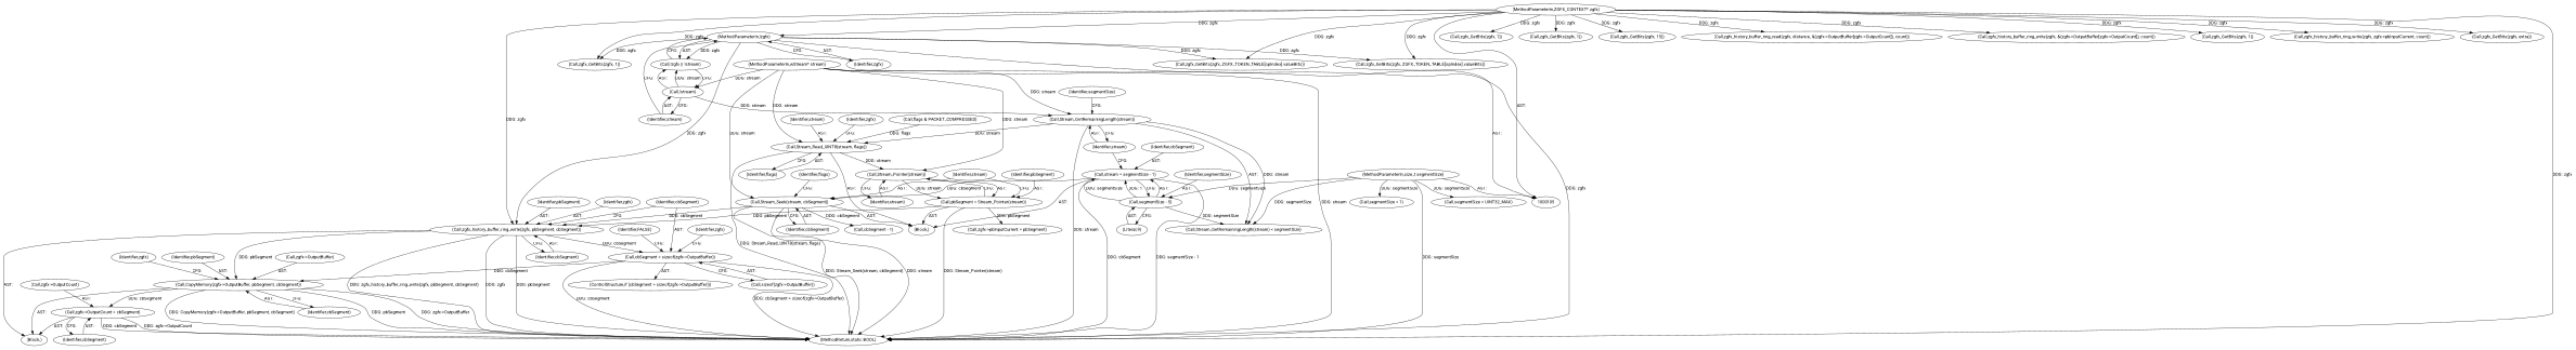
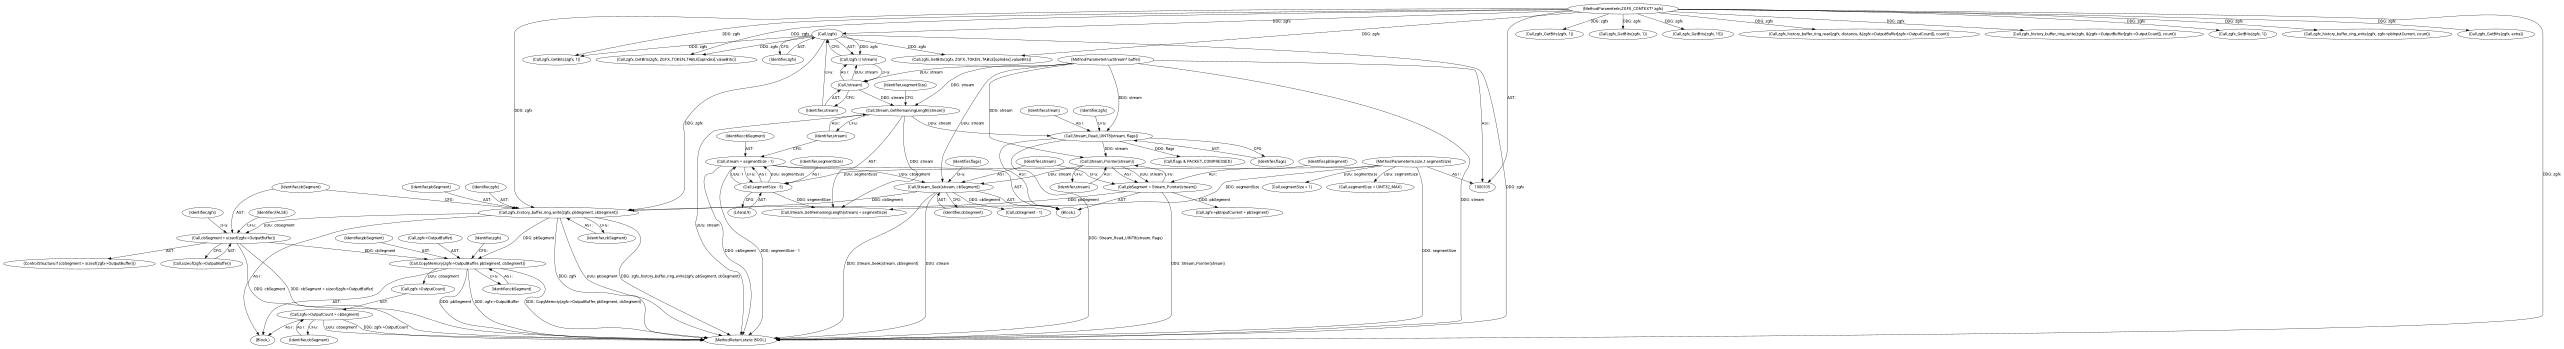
  digraph {
    fontname=Roboto
    node [fontname=Roboto]
    edge [fontname=Roboto]
    n1 [label="(Call,CopyMemory(zgfx->OutputBuffer, pbSegment, cbSegment))"]
    n2 [label="(Call,zgfx->OutputCount = cbSegment)"]
    n3 [label="(MethodReturn,static BOOL)"]
    n4 [label="(Block,)"]
    n5 [label="(Identifier,cbSegment)"]
    n6 [label="(Identifier,cbSegment)"]
    n7 [label="(Call,zgfx_history_buffer_ring_write(zgfx, pbSegment, cbSegment))"]
    n8 [label="(Call,cbSegment > sizeof(zgfx->OutputBuffer))"]
    n9 [label="(Identifier,cbSegment)"]
    n10 [label="(ControlStructure,if (cbSegment > sizeof(zgfx->OutputBuffer)))"]
    n11 [label="(Call,sizeof(zgfx->OutputBuffer))"]
-   n12 [label="(MethodParameterIn,!zgfx)"]
+   n12 [label="(Call,!zgfx)"]
    n13 [label="(Call,zgfx_GetBits(zgfx, 1))"]
    n14 [label="(Identifier,zgfx)"]
    n15 [label="(Call,zgfx_GetBits(zgfx, ZGFX_TOKEN_TABLE[opIndex].valueBits))"]
    n16 [label="(Call,zgfx_GetBits(zgfx, ZGFX_TOKEN_TABLE[opIndex].valueBits))"]
    n17 [label="(Call,!zgfx || !stream)"]
    n18 [label="(Call,!stream)"]
    n19 [label="(MethodParameterIn,ZGFX_CONTEXT* zgfx)"]
    n20 [label="(Call,zgfx_GetBits(zgfx, 1))"]
    n21 [label="(Call,zgfx_GetBits(zgfx, 1))"]
    n22 [label="(Call,zgfx_GetBits(zgfx, 15))"]
    n23 [label="(Call,zgfx_history_buffer_ring_read(zgfx, distance, &(zgfx->OutputBuffer[zgfx->OutputCount]), count))"]
    n24 [label="(Call,zgfx_history_buffer_ring_write(zgfx, &(zgfx->OutputBuffer[zgfx->OutputCount]), count))"]
    n25 [label="(Call,zgfx_GetBits(zgfx, 1))"]
    n26 [label="(Call,zgfx_history_buffer_ring_write(zgfx, zgfx->pbInputCurrent, count))"]
    n27 [label="(Call,zgfx_GetBits(zgfx, extra))"]
    1000105
    n29 [label="(Call,pbSegment = Stream_Pointer(stream))"]
    n30 [label="(Call,Stream_Pointer(stream))"]
    n31 [label="(Call,zgfx->pbInputCurrent = pbSegment)"]
    n32 [label="(Block,)"]
    n33 [label="(Call,Stream_Seek(stream, cbSegment))"]
    n34 [label="(Identifier,stream)"]
    n35 [label="(Identifier,cbSegment)"]
    n36 [label="(Call,cbSegment - 1)"]
    n37 [label="(Call,Stream_Read_UINT8(stream, flags))"]
    n38 [label="(Identifier,flags)"]
    n39 [label="(Call,flags & PACKET_COMPRESSED)"]
    n40 [label="(Call,Stream_GetRemainingLength(stream))"]
    n41 [label="(Identifier,stream)"]
    n42 [label="(Call,Stream_GetRemainingLength(stream) < segmentSize)"]
    n43 [label="(Call,stream = segmentSize - 1)"]
    n44 [label="(Identifier,stream)"]
-   n45 [label="(MethodParameterIn,wStream* stream)"]
+   n45 [label="(MethodParameterIn,wStream* buffer)"]
    n46 [label="(Call,segmentSize - 5)"]
    n47 [label="(Literal,9)"]
    n48 [label="(MethodParameterIn,size_t segmentSize)"]
    n49 [label="(Call,segmentSize > UINT32_MAX)"]
    n50 [label="(Call,segmentSize < 1)"]
    n51 [label="(Identifier,stream)"]
    n52 [label="(Identifier,flags)"]
    n53 [label="(Identifier,pbSegment)"]
    n54 [label="(Identifier,stream)"]
    n55 [label="(Call,zgfx->OutputCount)"]
    n56 [label="(Identifier,pbSegment)"]
    n57 [label="(Identifier,zgfx)"]
    n58 [label="(Identifier,zgfx)"]
    n59 [label="(Call,zgfx->OutputBuffer)"]
    n60 [label="(Identifier,zgfx)"]
    n61 [label="(Identifier,cbSegment)"]
    n62 [label="(Identifier,segmentSize)"]
    n63 [label="(Identifier,zgfx)"]
    n64 [label="(Identifier,cbSegment)"]
    n65 [label="(Identifier,FALSE)"]
    n66 [label="(Identifier,pbSegment)"]
    n67 [label="(Identifier,segmentSize)"]
-   n1 -> n2 [label="DDG: cbSegment"]
+   n1 -> n55 [label="DDG: cbSegment"]
    n1 -> n3 [label="DDG: zgfx->OutputBuffer"]
    n1 -> n3 [label="DDG: CopyMemory(zgfx->OutputBuffer, pbSegment, cbSegment)"]
    n1 -> n3 [label="DDG: pbSegment"]
    n1 -> n4 [label="AST: "]
    n1 -> n5 [label="CFG: "]
    n2 -> n3 [label="DDG: cbSegment"]
    n2 -> n3 [label="DDG: zgfx->OutputCount"]
    n2 -> n4 [label="AST: "]
    n2 -> n6 [label="CFG: "]
    n5 -> n1 [label="AST: "]
    n6 -> n2 [label="AST: "]
    n7 -> n1 [label="DDG: pbSegment"]
    n7 -> n3 [label="DDG: zgfx_history_buffer_ring_write(zgfx, pbSegment, cbSegment)"]
    n7 -> n3 [label="DDG: zgfx"]
    n7 -> n3 [label="DDG: pbSegment"]
    n7 -> n4 [label="AST: "]
    n7 -> n8 [label="DDG: cbSegment"]
    n7 -> n9 [label="CFG: "]
    n8 -> n1 [label="DDG: cbSegment"]
    n8 -> n3 [label="DDG: cbSegment"]
    n8 -> n3 [label="DDG: cbSegment > sizeof(zgfx->OutputBuffer)"]
    n8 -> n10 [label="AST: "]
    n8 -> n11 [label="CFG: "]
    n9 -> n7 [label="AST: "]
    n11 -> n8 [label="AST: "]
    n12 -> n3 [label="DDG: zgfx"]
    n12 -> n7 [label="DDG: zgfx"]
    n12 -> n13 [label="DDG: zgfx"]
    n12 -> n14 [label="CFG: "]
    n12 -> n15 [label="DDG: zgfx"]
    n12 -> n16 [label="DDG: zgfx"]
    n12 -> n17 [label="AST: "]
    n12 -> n17 [label="DDG: zgfx"]
    n14 -> n12 [label="AST: "]
    n17 -> n12 [label="CFG: "]
    n17 -> n18 [label="CFG: "]
    n18 -> n17 [label="AST: "]
    n18 -> n17 [label="DDG: stream"]
    n18 -> n40 [label="DDG: stream"]
    n18 -> n44 [label="CFG: "]
    n19 -> n3 [label="DDG: zgfx"]
    n19 -> n7 [label="DDG: zgfx"]
    n19 -> n12 [label="DDG: zgfx"]
    n19 -> n13 [label="DDG: zgfx"]
    n19 -> n15 [label="DDG: zgfx"]
    n19 -> n16 [label="DDG: zgfx"]
    n19 -> n20 [label="DDG: zgfx"]
    n19 -> n21 [label="DDG: zgfx"]
    n19 -> n22 [label="DDG: zgfx"]
    n19 -> n23 [label="DDG: zgfx"]
    n19 -> n24 [label="DDG: zgfx"]
    n19 -> n25 [label="DDG: zgfx"]
    n19 -> n26 [label="DDG: zgfx"]
    n19 -> n27 [label="DDG: zgfx"]
    n19 -> 1000105 [label="AST: "]
    n29 -> n3 [label="DDG: Stream_Pointer(stream)"]
    n29 -> n7 [label="DDG: pbSegment"]
    n29 -> n30 [label="CFG: "]
    n29 -> n31 [label="DDG: pbSegment"]
    n29 -> n32 [label="AST: "]
    n30 -> n29 [label="AST: "]
    n30 -> n29 [label="DDG: stream"]
+   n30 -> n33 [label="DDG: stream"]
    n30 -> n34 [label="CFG: "]
    n33 -> n3 [label="DDG: stream"]
    n33 -> n3 [label="DDG: Stream_Seek(stream, cbSegment)"]
    n33 -> n7 [label="DDG: cbSegment"]
    n33 -> n32 [label="AST: "]
    n33 -> n35 [label="CFG: "]
    n33 -> n36 [label="DDG: cbSegment"]
    n34 -> n30 [label="AST: "]
    n35 -> n33 [label="AST: "]
    n37 -> n3 [label="DDG: Stream_Read_UINT8(stream, flags)"]
    n37 -> n30 [label="DDG: stream"]
    n37 -> n32 [label="AST: "]
    n37 -> n38 [label="CFG: "]
-   n39 -> n37 [label="DDG: flags"]
+   n37 -> n39 [label="DDG: flags"]
    n38 -> n37 [label="AST: "]
    n40 -> n3 [label="DDG: stream"]
    n40 -> n37 [label="DDG: stream"]
    n40 -> n41 [label="CFG: "]
    n40 -> n42 [label="AST: "]
    n40 -> n42 [label="DDG: stream"]
    n41 -> n40 [label="AST: "]
    n41 -> n43 [label="CFG: "]
    n43 -> n3 [label="DDG: cbSegment"]
    n43 -> n3 [label="DDG: segmentSize - 1"]
    n43 -> n32 [label="AST: "]
    n43 -> n33 [label="DDG: cbSegment"]
    n43 -> n46 [label="CFG: "]
    n44 -> n12 [label="CFG: "]
    n44 -> n18 [label="AST: "]
    n45 -> n3 [label="DDG: stream"]
    n45 -> n18 [label="DDG: stream"]
    n45 -> 1000105 [label="AST: "]
    n45 -> n30 [label="DDG: stream"]
    n45 -> n33 [label="DDG: stream"]
    n45 -> n37 [label="DDG: stream"]
    n45 -> n40 [label="DDG: stream"]
    n46 -> n42 [label="DDG: segmentSize"]
    n46 -> n43 [label="AST: "]
    n46 -> n43 [label="DDG: segmentSize"]
    n46 -> n43 [label="DDG: 1"]
    n46 -> n47 [label="CFG: "]
    n47 -> n46 [label="AST: "]
    n48 -> n3 [label="DDG: segmentSize"]
    n48 -> 1000105 [label="AST: "]
    n48 -> n42 [label="DDG: segmentSize"]
    n48 -> n46 [label="DDG: segmentSize"]
    n48 -> n49 [label="DDG: segmentSize"]
    n48 -> n50 [label="DDG: segmentSize"]
    n51 -> n29 [label="CFG: "]
    n51 -> n33 [label="AST: "]
    n52 -> n33 [label="CFG: "]
    n53 -> n7 [label="AST: "]
    n54 -> n37 [label="AST: "]
    n55 -> n2 [label="AST: "]
    n56 -> n29 [label="AST: "]
    n57 -> n8 [label="CFG: "]
    n58 -> n7 [label="AST: "]
    n59 -> n1 [label="AST: "]
    n60 -> n1 [label="CFG: "]
    n61 -> n7 [label="CFG: "]
    n61 -> n8 [label="AST: "]
    n62 -> n46 [label="AST: "]
    n63 -> n37 [label="CFG: "]
    n64 -> n43 [label="AST: "]
    n65 -> n8 [label="CFG: "]
    n66 -> n1 [label="AST: "]
    n67 -> n40 [label="CFG: "]
  }
